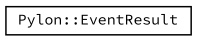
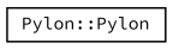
  digraph {
    rankdir=LR
    fontname="Source Code Pro"
-   n1 [color=black fillcolor=white fontname="Source Code Pro" fontsize=10 height=0.2 label="Pylon::EventResult" shape=record style=filled width=0.4]
+   n1 [color=black fillcolor=white fontname="Source Code Pro" fontsize=10 height=0.2 label="Pylon::Pylon" shape=record style=filled width=0.4]
  }
